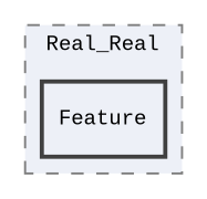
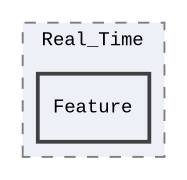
  digraph {
    compound=true
    rankdir=LR
    fontname="Liberation Mono"
    n1 [color=grey25 fillcolor="#edf0f7" fontname="Liberation Mono" fontsize=10 label=Feature shape=box style="filled,bold,"]
    subgraph cluster_1 {
      bgcolor="#edf0f7"
      fontsize=10
-     label=Real_Real
+     label=Real_Time
      pencolor=grey50
      style="filled,dashed,"
      n1
    }
  }
